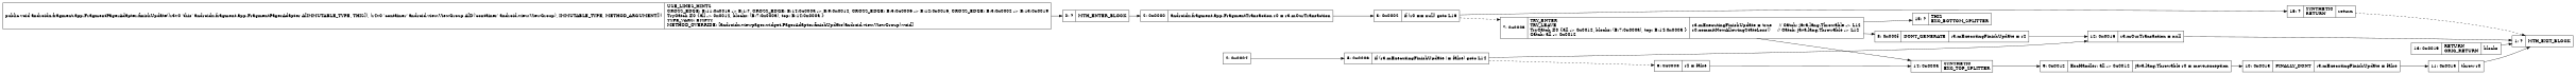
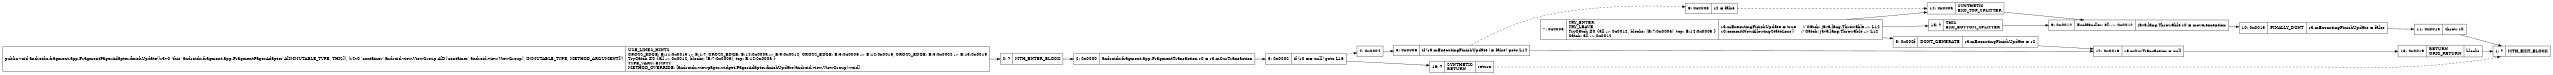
  digraph {
    rankdir=LR
    node [shape=record]
    n1 [label="{0\:\ ?|MTH_ENTER_BLOCK\l}"]
    n2 [label="{2\:\ 0x0000|androidx.fragment.app.FragmentTransaction r0 = r3.mCurTransaction\l}"]
    n3 [label="{3\:\ 0x0002|if (r0 == null) goto L16\l}"]
    n4 [label="{4\:\ 0x0004}"]
    n5 [label="{16\:\ ?|SYNTHETIC\lRETURN\l|return\l}"]
    n6 [label="{5\:\ 0x0006|if (r3.mExecutingFinishUpdate != false) goto L14\l}"]
    n7 [label="{1\:\ ?|MTH_EXIT_BLOCK\l}"]
    n8 [label="{6\:\ 0x0008|r2 = false\l}"]
    n9 [label="{12\:\ 0x0016|r3.mCurTransaction = null\l}"]
    n10 [label="{14\:\ 0x000a|SYNTHETIC\lEXC_TOP_SPLITTER\l}"]
    n11 [label="{13\:\ 0x0019|RETURN\lORIG_RETURN\l|blocks\l}"]
    n12 [label="{9\:\ 0x0012|ExcHandler: all \-\> 0x0012\l|java.lang.Throwable r0 = move\-exception\l}"]
    n13 [label="{7\:\ 0x000a|TRY_ENTER\lTRY_LEAVE\lTryCatch #0 \{all \-\> 0x0012, blocks: (B:7:0x000a), top: B:14:0x000a \}\lCatch: all \-\> 0x0012\l|r3.mExecutingFinishUpdate = true     \/\/ Catch: java.lang.Throwable \-\> L12\lr0.commitNowAllowingStateLoss()     \/\/ Catch: java.lang.Throwable \-\> L12\l}"]
    n14 [label="{8\:\ 0x000f|DONT_GENERATE\l|r3.mExecutingFinishUpdate = r2\l}"]
    n15 [label="{15\:\ ?|THIS\lEXC_BOTTOM_SPLITTER\l}"]
    n16 [label="{10\:\ 0x0013|FINALLY_DONT\l|r3.mExecutingFinishUpdate = false\l}"]
    n17 [label="{11\:\ 0x0015|throw r0\l}"]
    n18 [label="{public void androidx.fragment.app.FragmentPagerAdapter.finishUpdate((r3v0 'this' androidx.fragment.app.FragmentPagerAdapter A[IMMUTABLE_TYPE, THIS]), (r4v0 'container' android.view.ViewGroup A[D('container' android.view.ViewGroup), IMMUTABLE_TYPE, METHOD_ARGUMENT]))  | USE_LINES_HINTS\lCROSS_EDGE: B:11:0x0015 \-\> B:1:?, CROSS_EDGE: B:14:0x000a \-\> B:9:0x0012, CROSS_EDGE: B:5:0x0006 \-\> B:12:0x0016, CROSS_EDGE: B:3:0x0002 \-\> B:13:0x0019\lTryCatch #0 \{all \-\> 0x0012, blocks: (B:7:0x000a), top: B:14:0x000a \}\lTYPE_VARS: EMPTY\lMETHOD_OVERRIDE: [androidx.viewpager.widget.PagerAdapter.finishUpdate(android.view.ViewGroup):void]\l}"]
    n1 -> n2
    n2 -> n3
-   n3 -> n13 [style=dashed]
+   n3 -> n4 [style=dashed]
    n3 -> n5
    n4 -> n6
    n5 -> n7 [style=dashed]
    n6 -> n8 [style=dashed]
    n6 -> n9
-   n8 -> n10
-   n9 -> n7
+   n8 -> n10 [style=dashed]
+   n9 -> n11
    n10 -> n12
    n11 -> n7
    n12 -> n16
    n13 -> n10
    n13 -> n14
    n13 -> n15
    n14 -> n9
+   n15 -> n12
    n16 -> n17
    n17 -> n7
    n18 -> n1
  }
